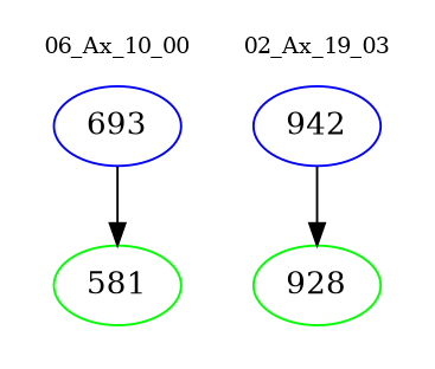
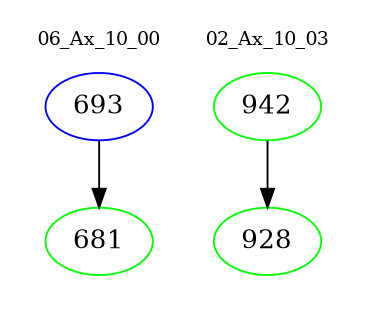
  digraph {
    node [color=blue]
    edge [color=black]
    n1 [label=693]
-   n2 [color=green label=581]
-   n3 [label=942]
+   n2 [color=green label=681]
+   n3 [color=green label=942]
    n4 [color=green label=928]
    subgraph cluster_1 {
      color=white
      fontsize=10
      label="06_Ax_10_00"
      n1
      n2
    }
    subgraph cluster_2 {
      color=white
      fontsize=10
-     label="02_Ax_19_03"
+     label="02_Ax_10_03"
      n3
      n4
    }
    n1 -> n2
    n3 -> n4
  }
